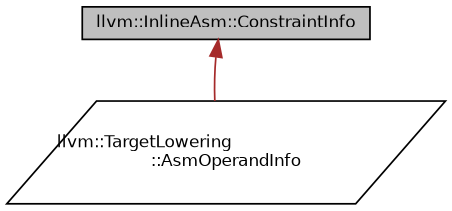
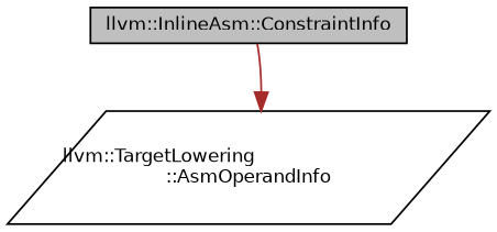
  digraph {
    node [color=black fontname=Helvetica fontsize=10]
    n1 [fillcolor=grey75 fontcolor=black height=0.2 label="llvm::InlineAsm::ConstraintInfo" shape=box style=filled width=0.4]
    n2 [height=0.2 label="llvm::TargetLowering\l::AsmOperandInfo" shape=parallelogram width=0.4]
-   n1 -> n2 [color=brown dir=back fontname=Helvetica fontsize=10 labelfontname=Helvetica labelfontsize=10 style=solid]
+   n2 -> n1 [color=brown dir=back fontname=Helvetica fontsize=10 labelfontname=Helvetica labelfontsize=10 style=solid]
  }
